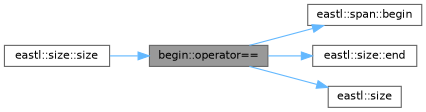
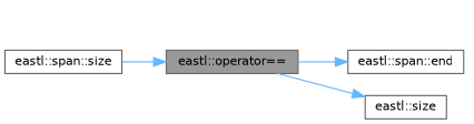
  digraph {
    rankdir=LR
    node [color=grey40 fillcolor=white fontname=Helvetica fontsize=10 shape=box style=filled]
    edge [color=steelblue1 fontname=Helvetica fontsize=10 labelfontname=Helvetica labelfontsize=10 style=solid]
-   n1 [color=gray40 fillcolor=grey60 fontcolor=black height=0.2 label="begin::operator==" width=0.4]
-   n2 [height=0.2 label="eastl::span::begin" width=0.4]
-   n3 [height=0.2 label="eastl::size::end" width=0.4]
+   n1 [color=gray40 fillcolor=grey60 fontcolor=black height=0.2 label="eastl::operator==" width=0.4]
+   n3 [height=0.2 label="eastl::span::end" width=0.4]
    n4 [height=0.2 label="eastl::size" width=0.4]
-   n5 [height=0.2 label="eastl::size::size" width=0.4]
-   n1 -> n2
+   n5 [height=0.2 label="eastl::span::size" width=0.4]
    n1 -> n3
    n1 -> n4
    n5 -> n1
  }
